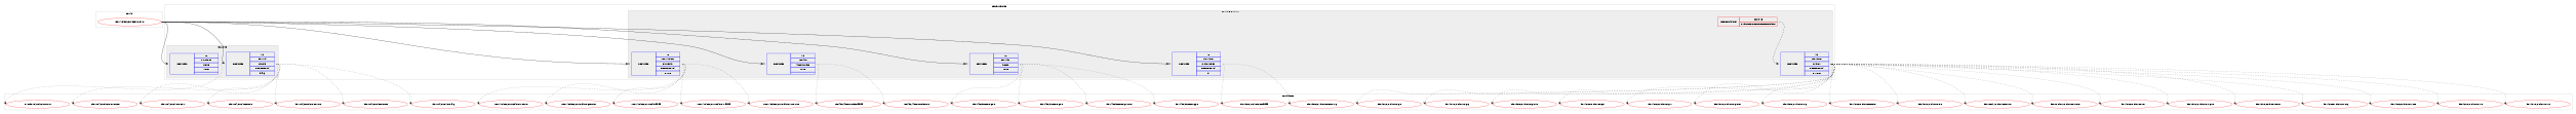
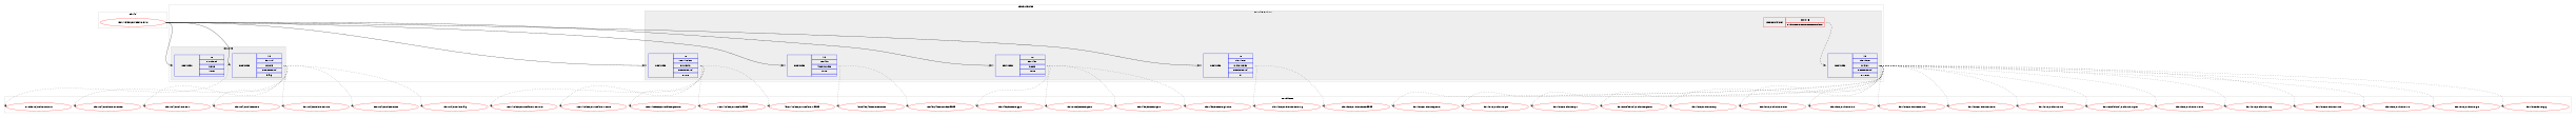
  digraph {
    compound=true
    concentrate=true
    fontname=Helvetica
    fontsize=10
    newrank=true
    rankdir=TB
    ranksep=1.5
    node [color=red fontname=Helvetica fontsize=10]
    edge [arrowhead=vee headport=w style=dotted tailport=e weight=100]
    n1 [label="net-wireless/gr-iqbal-0.37.2" width=4]
    n2 [color=blue label=<<TABLE BORDER="0" CELLBORDER="1" CELLSPACING="0" CELLPADDING="4" WIDTH="220"><TR><TD ROWSPAN="6" CELLPADDING="30">pack_dep</TD></TR><TR><TD WIDTH="110">no</TD></TR><TR><TD>dev-util</TD></TR><TR><TD>cmake</TD></TR><TR><TD>greaterequal</TD></TR><TR><TD>3.9.6</TD></TR></TABLE>> shape=none]
    n3 [color=blue label=<<TABLE BORDER="0" CELLBORDER="1" CELLSPACING="0" CELLPADDING="4" WIDTH="220"><TR><TD ROWSPAN="6" CELLPADDING="30">pack_dep</TD></TR><TR><TD WIDTH="110">no</TD></TR><TR><TD>sys-devel</TD></TR><TR><TD>make</TD></TR><TR><TD>none</TD></TR><TR><TD></TD></TR></TABLE>> shape=none]
    n4 [color=blue label=<<TABLE BORDER="0" CELLBORDER="1" CELLSPACING="0" CELLPADDING="4" WIDTH="220"><TR><TD ROWSPAN="6" CELLPADDING="30">pack_dep</TD></TR><TR><TD WIDTH="110">no</TD></TR><TR><TD>dev-lang</TD></TR><TR><TD>python</TD></TR><TR><TD>greaterequal</TD></TR><TR><TD>2.7.5-r2</TD></TR></TABLE>> shape=none]
    n5 [label=<<TABLE BORDER="0" CELLBORDER="1" CELLSPACING="0" CELLPADDING="4"><TR><TD ROWSPAN="3" CELLPADDING="10">use_conditional</TD></TR><TR><TD>positive</TD></TR><TR><TD>python_targets_greaterequal2_7</TD></TR></TABLE>> shape=none]
    n6 [color=blue label=<<TABLE BORDER="0" CELLBORDER="1" CELLSPACING="0" CELLPADDING="4" WIDTH="220"><TR><TD ROWSPAN="6" CELLPADDING="30">pack_dep</TD></TR><TR><TD WIDTH="110">no</TD></TR><TR><TD>dev-lang</TD></TR><TR><TD>python-exec</TD></TR><TR><TD>greaterequal</TD></TR><TR><TD>2</TD></TR></TABLE>> shape=none]
    n7 [color=blue label=<<TABLE BORDER="0" CELLBORDER="1" CELLSPACING="0" CELLPADDING="4" WIDTH="220"><TR><TD ROWSPAN="6" CELLPADDING="30">pack_dep</TD></TR><TR><TD WIDTH="110">no</TD></TR><TR><TD>dev-libs</TD></TR><TR><TD>boost</TD></TR><TR><TD>none</TD></TR><TR><TD></TD></TR></TABLE>> shape=none]
    n8 [color=blue label=<<TABLE BORDER="0" CELLBORDER="1" CELLSPACING="0" CELLPADDING="4" WIDTH="220"><TR><TD ROWSPAN="6" CELLPADDING="30">pack_dep</TD></TR><TR><TD WIDTH="110">no</TD></TR><TR><TD>net-libs</TD></TR><TR><TD>libosmo-dsp</TD></TR><TR><TD>none</TD></TR><TR><TD></TD></TR></TABLE>> shape=none]
    n9 [color=blue label=<<TABLE BORDER="0" CELLBORDER="1" CELLSPACING="0" CELLPADDING="4" WIDTH="220"><TR><TD ROWSPAN="6" CELLPADDING="30">pack_dep</TD></TR><TR><TD WIDTH="110">no</TD></TR><TR><TD>net-wireless</TD></TR><TR><TD>gnuradio</TD></TR><TR><TD>greaterequal</TD></TR><TR><TD>3.7_rc</TD></TR></TABLE>> shape=none]
    n10 [label="dev-util/cmake-3.10.3" width=4]
    n11 [label="dev-util/cmake-3.11.4-r1" width=4]
    n12 [label="dev-util/cmake-3.12.3" width=4]
    n13 [label="dev-util/cmake-3.13.4" width=4]
    n14 [label="dev-util/cmake-3.14.0_rc3" width=4]
    n15 [label="dev-util/cmake-3.9.6" width=4]
    n16 [label="sys-devel/make-4.2.1-r4" width=4]
    n17 [label="dev-lang/python-2.7.15" width=4]
    n18 [label="dev-lang/python-2.7.16" width=4]
-   n19 [label="dev-lang/pack-3.4.5-r1" width=4]
-   n20 [label="dev-lang/python-3.4.6-r1" width=4]
+   n19 [label="dev-lang/python-3.4.5-r1" width=4]
+   n20 [label="dev-conditional/python-3.4.6-r1" width=4]
    n21 [label="dev-lang/python-3.4.8" width=4]
-   n22 [label="dev-python/python-3.4.8-r1" width=4]
-   n23 [label="dev-pack/python-3.5.4-r1" width=4]
+   n22 [label="dev-lang/python-3.4.8-r1" width=4]
+   n23 [label="dev-lang/python-3.5.4-r1" width=4]
    n24 [label="dev-lang/python-3.5.5" width=4]
    n25 [label="dev-lang/python-3.5.5-r1" width=4]
    n26 [label="dev-lang/python-3.5.6" width=4]
-   n27 [label="dev-lang/python-3.6.3-r1" width=4]
+   n27 [label="dev-conditional/python-3.6.3-r1" width=4]
    n28 [label="dev-lang/python-3.6.4" width=4]
    n29 [label="dev-lang/python-3.6.5" width=4]
    n30 [label="dev-lang/python-3.6.5-r1" width=4]
-   n31 [label="dev-lang/python-3.6.6" width=4]
+   n31 [label="dev-lang/dev-3.6.6" width=4]
    n32 [label="dev-lang/python-3.6.3" width=4]
    n33 [label="dev-lang/python-3.7.0" width=4]
-   n34 [label="dev-lang/python-3.7.2" width=4]
    n35 [label="dev-lang/python-exec-2.4.6" width=4]
-   n36 [label="dev-lang/make-exec-9999" width=4]
+   n36 [label="dev-lang/python-exec-9999" width=4]
    n37 [label="dev-libs/boost-1.63.0" width=4]
-   n38 [label="dev-libs/boost-1.65.0" width=4]
+   n38 [label="dev-exec/boost-1.65.0" width=4]
    n39 [label="dev-libs/boost-1.66.0" width=4]
    n40 [label="dev-libs/boost-1.67.0-r1" width=4]
-   n41 [label="net-libs/libosmo-dsp-0.3" width=4]
+   n41 [label="lang-libs/libosmo-dsp-0.3" width=4]
    n42 [label="net-libs/libosmo-dsp-9999" width=4]
    n43 [label="net-wireless/gnuradio-3.6.5.1-r2" width=4]
    n44 [label="net-wireless/gnuradio-3.7.11-r3" width=4]
    n45 [label="net-wireless/gnuradio-3.7.13.4-r2" width=4]
-   n46 [label="net-wireless/gnuradio-3.7.9999" width=4]
+   n46 [label="libs-wireless/gnuradio-3.7.9999" width=4]
    n47 [label="net-wireless/gnuradio-9999" width=4]
    subgraph cluster_1 {
      color=gray
      label=<<i>ebuild</i>>
      rank=same
      n1
    }
    subgraph cluster_2 {
      color=gray
      label=<<i>dependencies</i>>
      subgraph cluster_3 {
        color=gray
        fillcolor="#eeeeee"
        label=<<i>compile</i>>
        style=filled
        subgraph sub_4 {
          color=gray
          fillcolor="#eeeeee"
          label=<<i>compile</i>>
          style=filled
          n2
        }
        subgraph sub_5 {
          color=gray
          fillcolor="#eeeeee"
          label=<<i>compile</i>>
          style=filled
          n3
        }
      }
      subgraph cluster_6 {
        color=gray
        fillcolor="#eeeeee"
        label=<<i>compile and run</i>>
        style=filled
        subgraph sub_7 {
          color=gray
          fillcolor="#eeeeee"
          label=<<i>compile and run</i>>
          style=filled
          n5
          subgraph sub_8 {
            color=gray
            fillcolor="#eeeeee"
            label=<<i>compile and run</i>>
            style=filled
            n4
          }
        }
        subgraph sub_9 {
          color=gray
          fillcolor="#eeeeee"
          label=<<i>compile and run</i>>
          style=filled
          n6
        }
        subgraph sub_10 {
          color=gray
          fillcolor="#eeeeee"
          label=<<i>compile and run</i>>
          style=filled
          n7
        }
        subgraph sub_11 {
          color=gray
          fillcolor="#eeeeee"
          label=<<i>compile and run</i>>
          style=filled
          n8
        }
        subgraph sub_12 {
          color=gray
          fillcolor="#eeeeee"
          label=<<i>compile and run</i>>
          style=filled
          n9
        }
      }
      subgraph cluster_13 {
        color=gray
        fillcolor="#eeeeee"
        label=<<i>run</i>>
        style=filled
      }
    }
    subgraph cluster_14 {
      color=gray
      label=<<i>candidates</i>>
      rank=same
      subgraph sub_15 {
        color=black
        label=<<i>candidates</i>>
        nodesep=1
        rank=same
        n10
        n11
        n12
        n13
        n14
        n15
      }
      subgraph sub_16 {
        color=black
        label=<<i>candidates</i>>
        nodesep=1
        rank=same
        n16
      }
      subgraph sub_17 {
        color=black
        label=<<i>candidates</i>>
        nodesep=1
        rank=same
        n17
        n18
        n19
        n20
        n21
        n22
        n23
        n24
        n25
        n26
        n27
        n28
        n29
        n30
        n31
        n32
        n33
-       n34
      }
      subgraph sub_18 {
        color=black
        label=<<i>candidates</i>>
        nodesep=1
        rank=same
        n35
        n36
      }
      subgraph sub_19 {
        color=black
        label=<<i>candidates</i>>
        nodesep=1
        rank=same
        n37
        n38
        n39
        n40
      }
      subgraph sub_20 {
        color=black
        label=<<i>candidates</i>>
        nodesep=1
        rank=same
        n41
        n42
      }
      subgraph sub_21 {
        color=black
        label=<<i>candidates</i>>
        nodesep=1
        rank=same
        n43
        n44
        n45
        n46
        n47
      }
    }
    n1 -> n2 [style=solid weight=20]
    n1 -> n3 [style=solid weight=20]
    n1 -> n6 [arrowhead=odotvee style=solid weight=20]
    n1 -> n7 [arrowhead=odotvee style=solid weight=20]
    n1 -> n8 [arrowhead=odotvee style=solid weight=20]
    n1 -> n9 [arrowhead=odotvee style=solid weight=20]
    n2 -> n10
    n2 -> n11
    n2 -> n12
    n2 -> n13
    n2 -> n14
    n2 -> n15
    n3 -> n16
    n4 -> n17
    n4 -> n18
    n4 -> n19
    n4 -> n20
    n4 -> n21
    n4 -> n22
    n4 -> n23
    n4 -> n24
    n4 -> n25
    n4 -> n26
    n4 -> n27
    n4 -> n28
    n4 -> n29
    n4 -> n30
    n4 -> n31
    n4 -> n32
    n4 -> n33
-   n4 -> n34
    n5 -> n4 [style=dashed weight=20]
    n6 -> n35
    n6 -> n36
    n7 -> n37
    n7 -> n38
    n7 -> n39
    n7 -> n40
    n8 -> n41
    n8 -> n42
    n9 -> n43
    n9 -> n44
    n9 -> n45
    n9 -> n46
    n9 -> n47
  }
